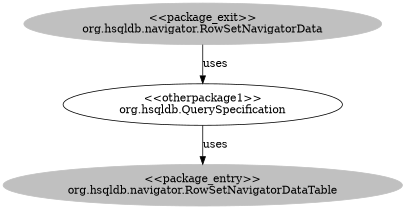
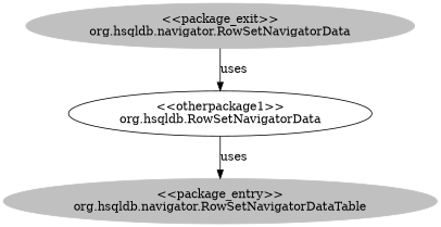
  digraph {
    node [color=grey style=filled]
    n1 [label="<<package_exit>>\norg.hsqldb.navigator.RowSetNavigatorData"]
-   n2 [label="<<otherpackage1>>\norg.hsqldb.QuerySpecification" color="" style=""]
+   n2 [label="<<otherpackage1>>\norg.hsqldb.RowSetNavigatorData" color="" style=""]
    n3 [label="<<package_entry>>\norg.hsqldb.navigator.RowSetNavigatorDataTable"]
    n1 -> n2 [label=uses]
    n2 -> n3 [label=uses]
  }
